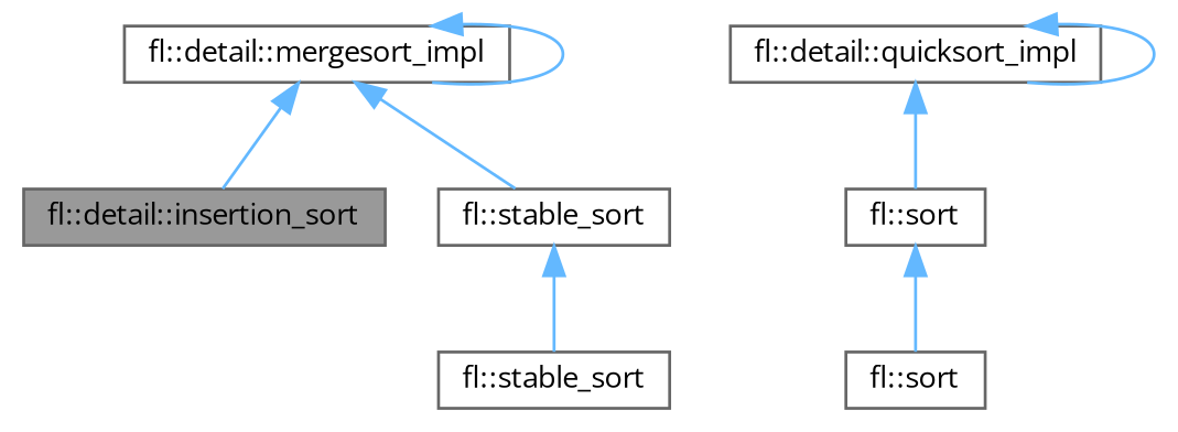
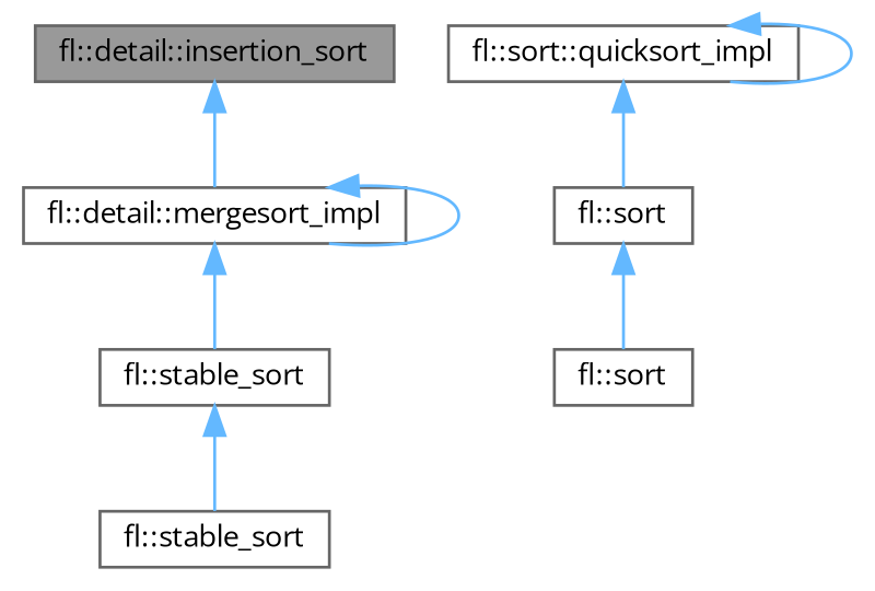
  digraph {
    fontname="Open Sans"
    rankdir=TB
    node [color=grey40 fillcolor=white fontname="Open Sans" fontsize=10 shape=box style=filled]
    edge [color=steelblue1 dir=back fontname="Open Sans" fontsize=10 labelfontname=Helvetica labelfontsize=10 style=solid]
    n1 [color=gray40 fillcolor=grey60 fontcolor=black height=0.2 label="fl::detail::insertion_sort" width=0.4]
    n2 [height=0.2 label="fl::detail::mergesort_impl" width=0.4]
    n3 [height=0.2 label="fl::stable_sort" width=0.4]
-   n4 [height=0.2 label="fl::detail::quicksort_impl" width=0.4]
+   n4 [height=0.2 label="fl::sort::quicksort_impl" width=0.4]
    n5 [height=0.2 label="fl::sort" width=0.4]
    n6 [height=0.2 label="fl::stable_sort" width=0.4]
    n7 [height=0.2 label="fl::sort" width=0.4]
-   n2 -> n1
+   n1 -> n2
    n2 -> n2
    n2 -> n3
    n3 -> n6
    n4 -> n4
    n4 -> n5
    n5 -> n7
  }
